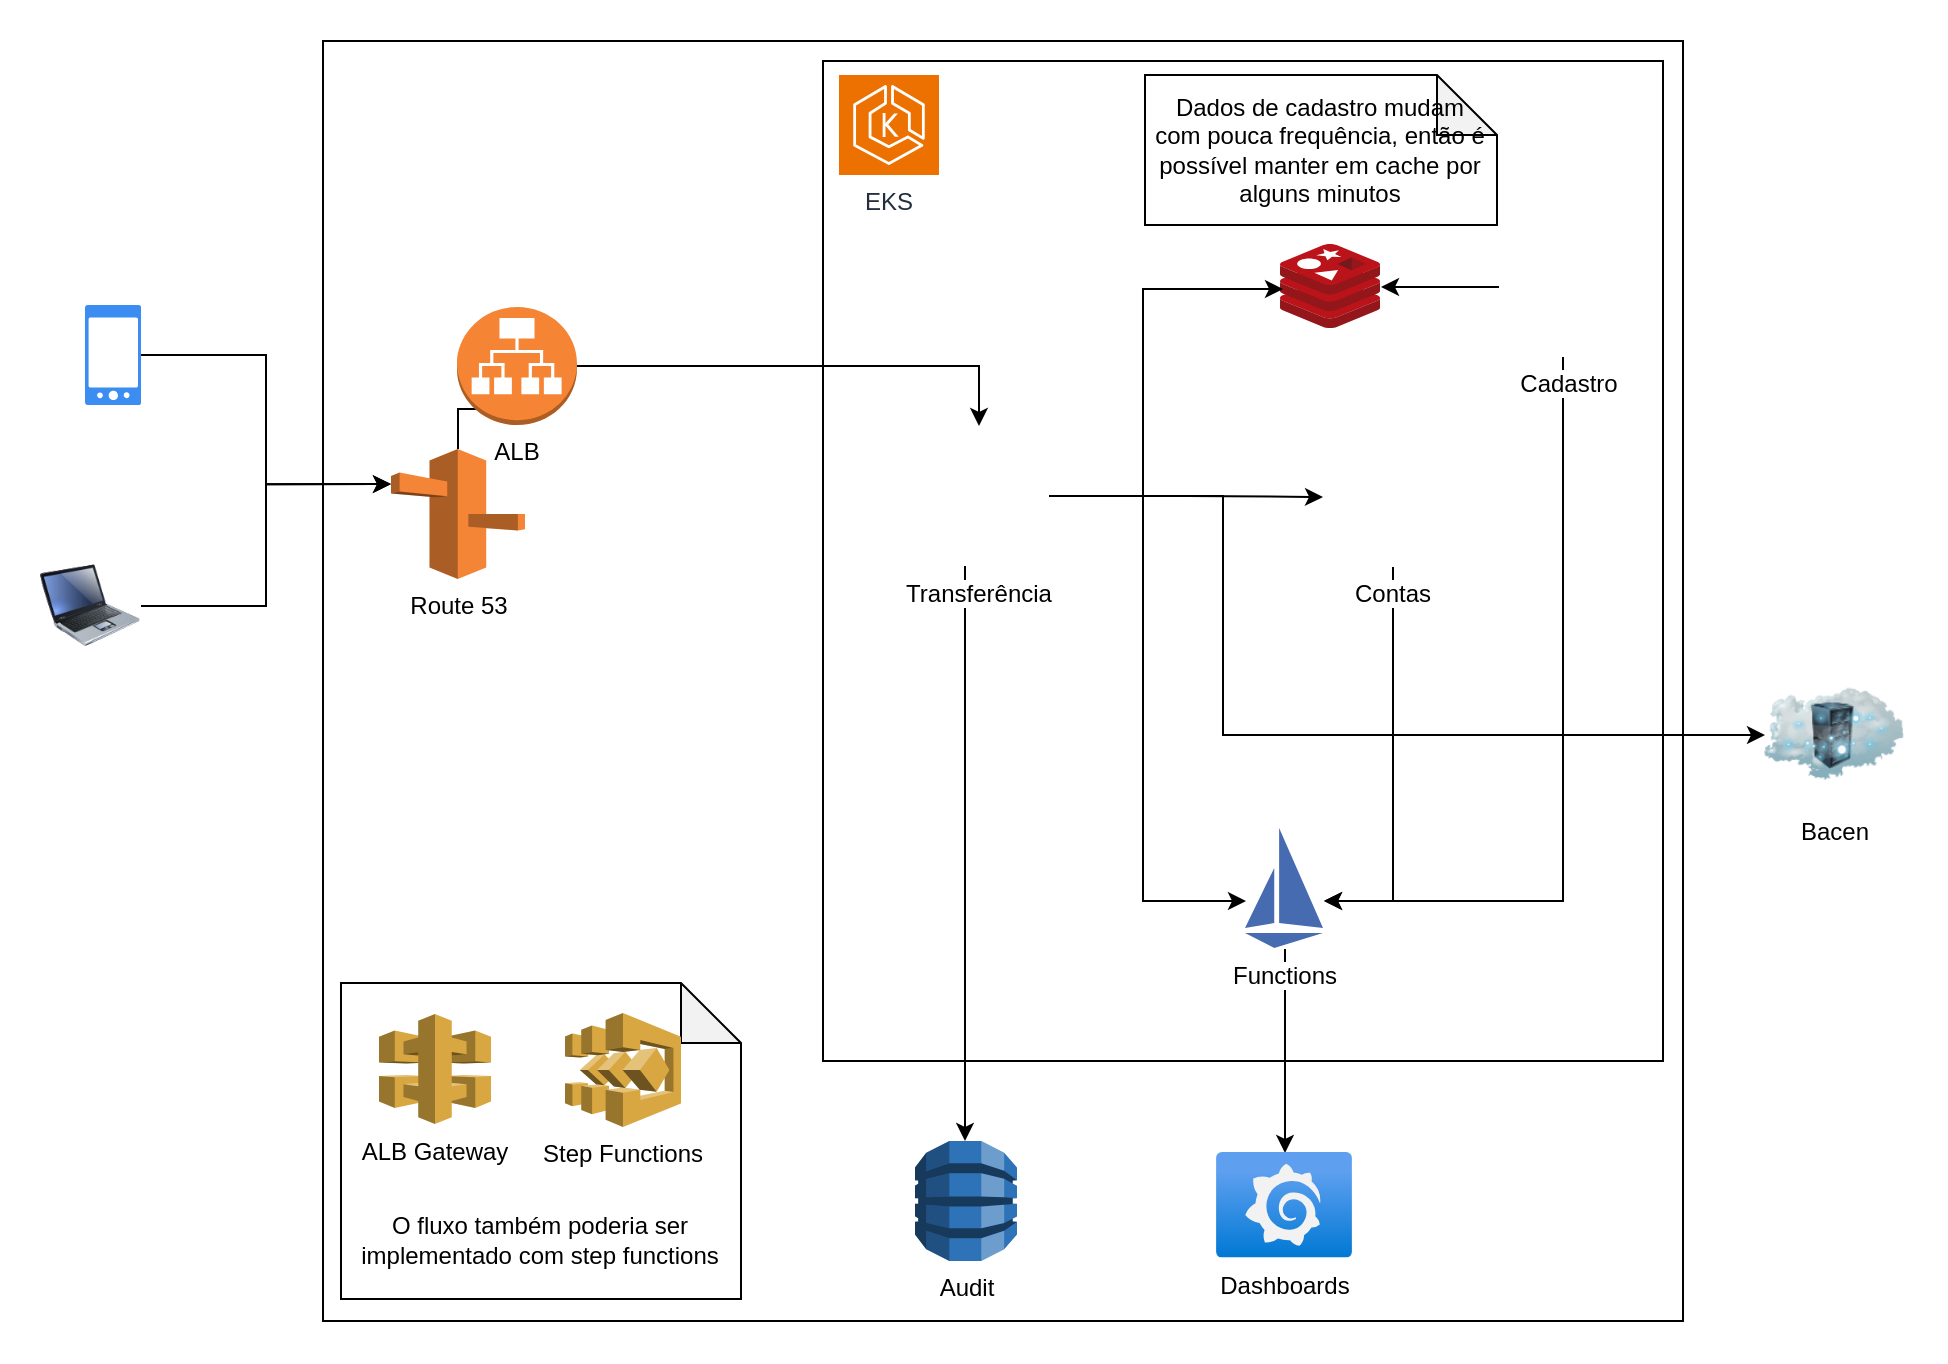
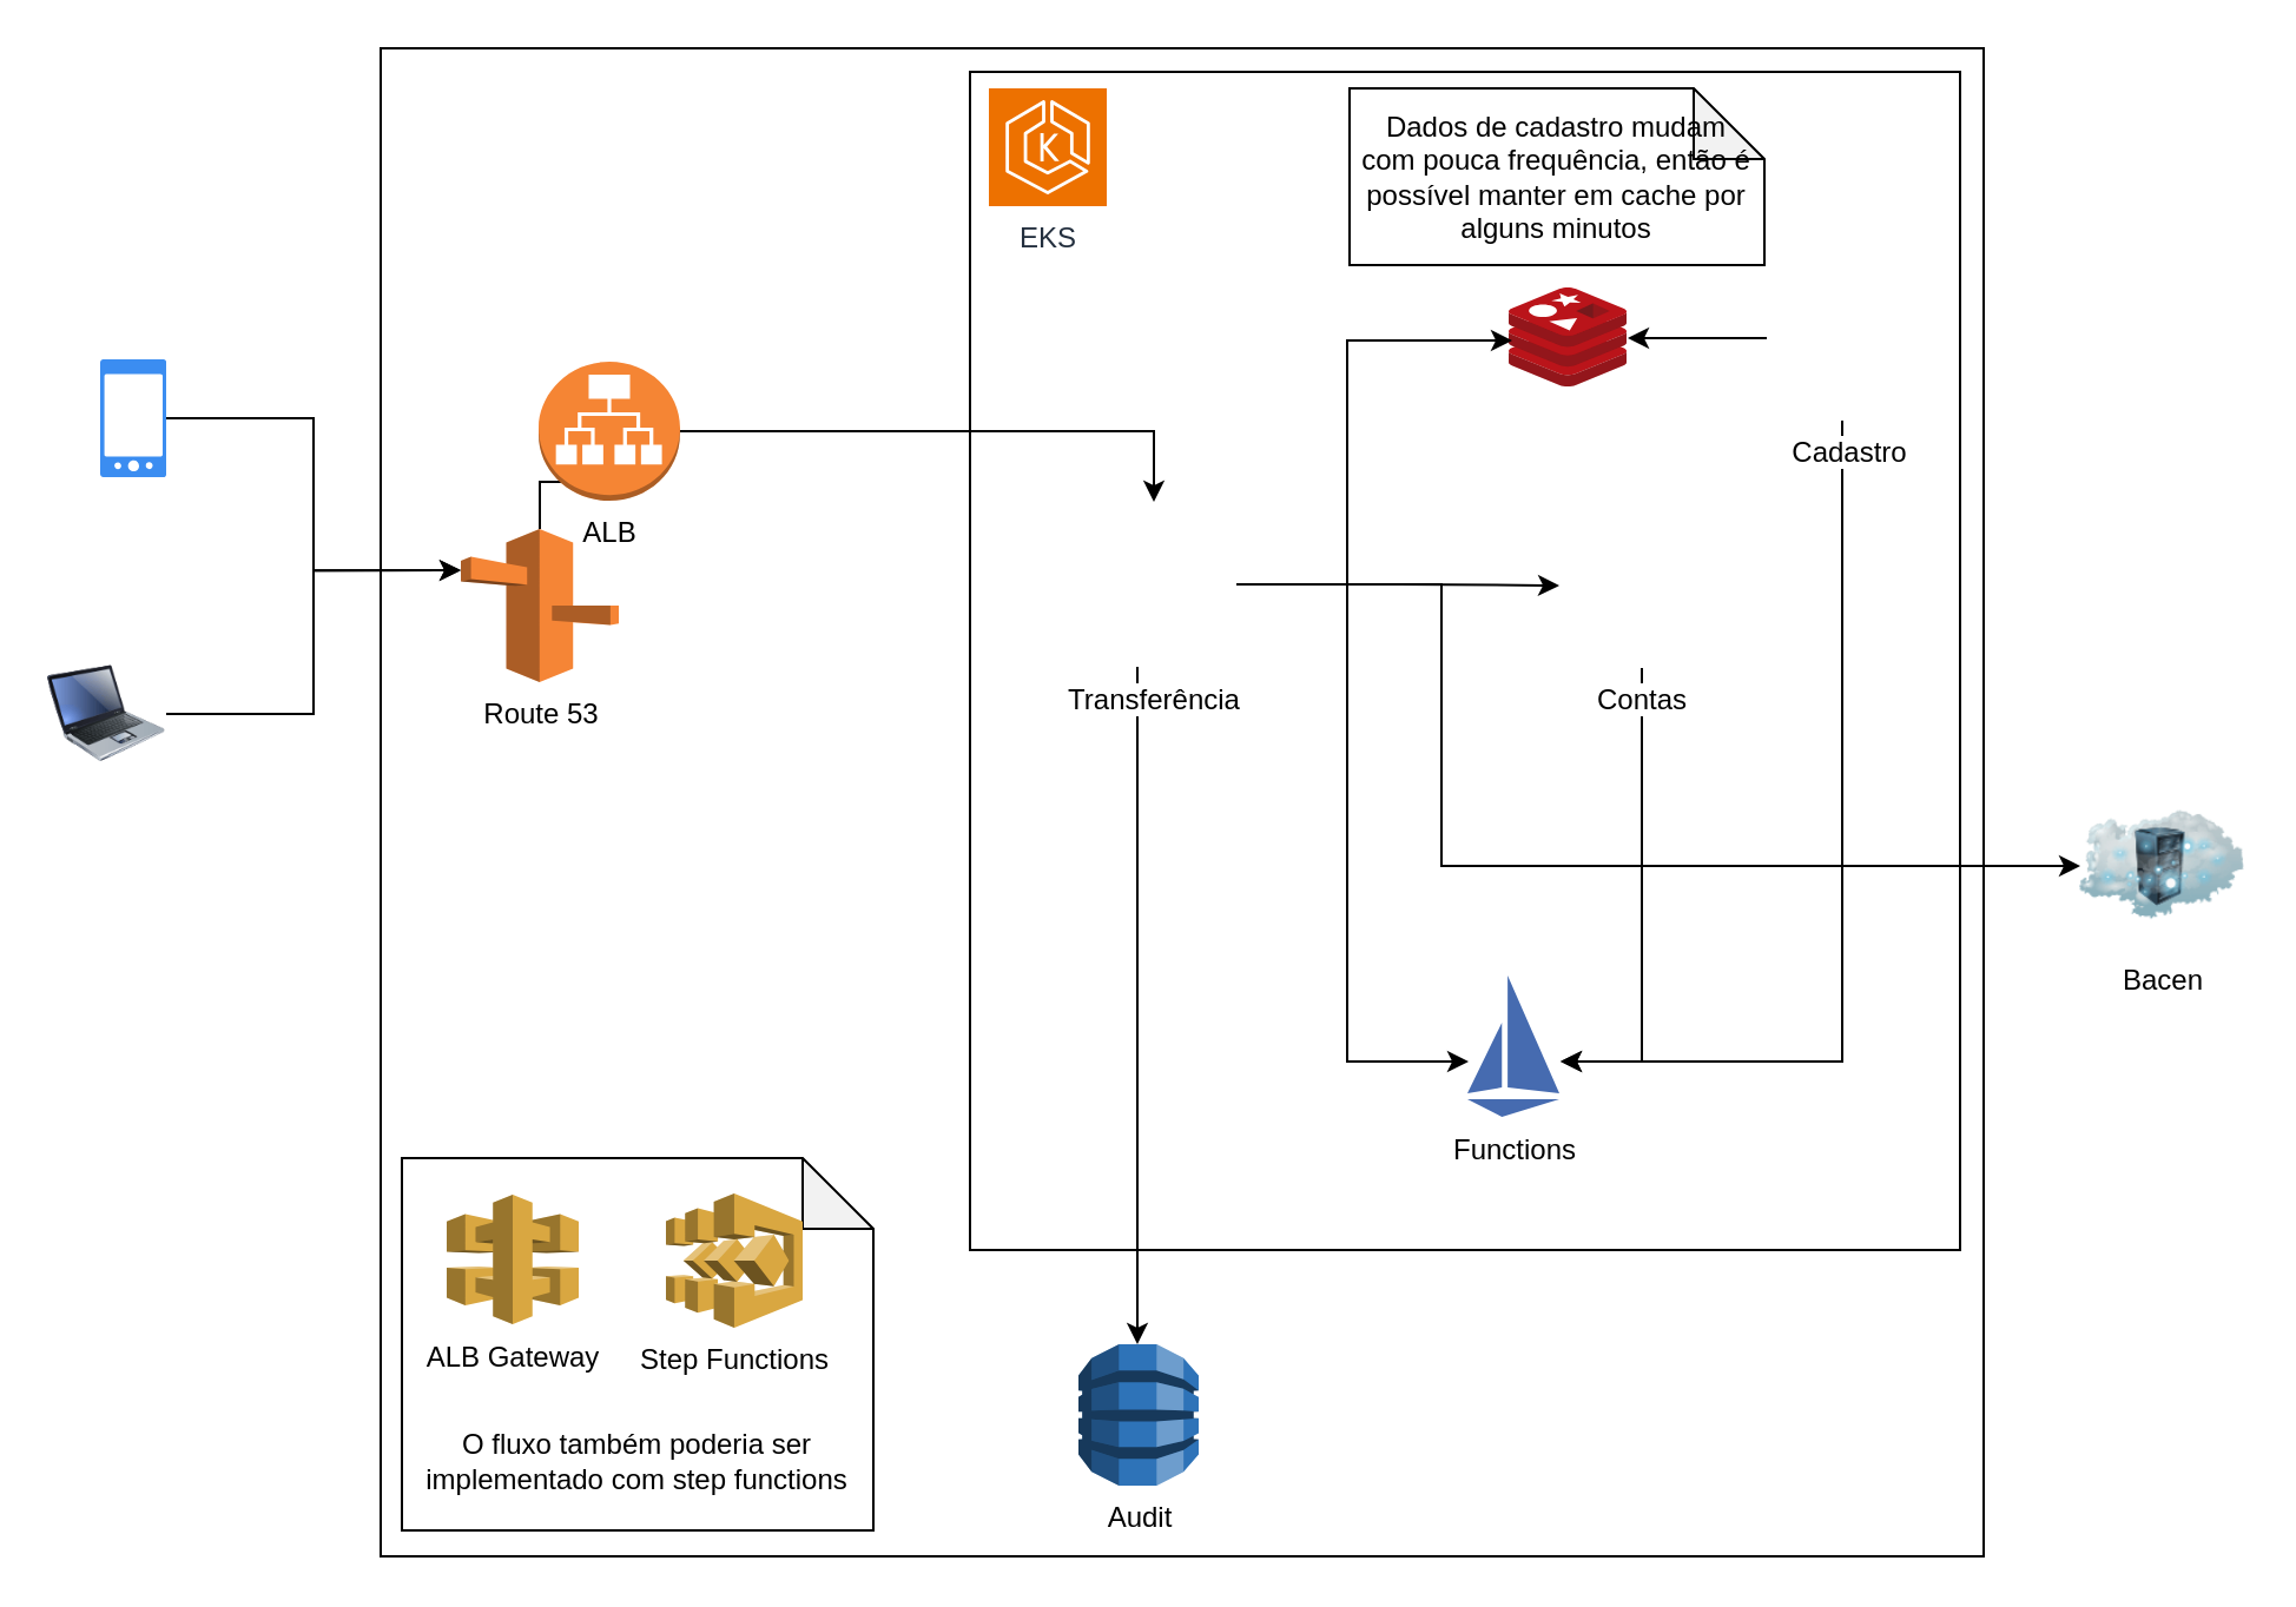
  <mxCell id="0" />
  <mxCell id="1" parent="0" />
  <mxCell id="2" value="" style="rounded=0;whiteSpace=wrap;html=1;container=0;fillColor=none;" vertex="1" parent="1"><mxGeometry x="161" y="20" width="680" height="640" as="geometry" /></mxCell>
  <mxCell id="3" value="" style="rounded=0;whiteSpace=wrap;html=1;container=0;fillColor=none;" vertex="1" parent="1"><mxGeometry x="411" y="30" width="420" height="500" as="geometry" /></mxCell>
  <mxCell id="4" style="edgeStyle=orthogonalEdgeStyle;rounded=0;orthogonalLoop=1;jettySize=auto;html=1;" edge="1" parent="1" source="8" target="13"><mxGeometry relative="1" as="geometry" /></mxCell>
  <mxCell id="5" style="edgeStyle=orthogonalEdgeStyle;rounded=0;orthogonalLoop=1;jettySize=auto;html=1;" edge="1" parent="1"><mxGeometry relative="1" as="geometry"><mxPoint x="482" y="282.5" as="sourcePoint" /><mxPoint x="482" y="570" as="targetPoint" /></mxGeometry></mxCell>
  <mxCell id="6" style="edgeStyle=orthogonalEdgeStyle;rounded=0;orthogonalLoop=1;jettySize=auto;html=1;" edge="1" parent="1" source="8" target="19"><mxGeometry relative="1" as="geometry"><Array as="points"><mxPoint x="571" y="248" /><mxPoint x="571" y="450" /></Array></mxGeometry></mxCell>
  <mxCell id="7" style="edgeStyle=orthogonalEdgeStyle;rounded=0;orthogonalLoop=1;jettySize=auto;html=1;" edge="1" parent="1" source="8" target="26"><mxGeometry relative="1" as="geometry"><Array as="points"><mxPoint x="611" y="248" /><mxPoint x="611" y="367" /></Array></mxGeometry></mxCell>
  <mxCell id="8" value="Transferência" style="shape=image;html=1;verticalAlign=top;verticalLabelPosition=bottom;labelBackgroundColor=#ffffff;imageAspect=0;aspect=fixed;image=https://cdn1.iconfinder.com/data/icons/unicons-line-vol-3/24/docker-128.png" parent="1" vertex="1"><mxGeometry x="454" y="212.5" width="70" height="70" as="geometry" /></mxCell>
  <mxCell id="9" style="edgeStyle=orthogonalEdgeStyle;rounded=0;orthogonalLoop=1;jettySize=auto;html=1;" edge="1" parent="1" source="11" target="16"><mxGeometry relative="1" as="geometry" /></mxCell>
  <mxCell id="10" style="edgeStyle=orthogonalEdgeStyle;rounded=0;orthogonalLoop=1;jettySize=auto;html=1;" edge="1" parent="1" source="11" target="19"><mxGeometry relative="1" as="geometry"><Array as="points"><mxPoint x="781" y="450" /></Array></mxGeometry></mxCell>
  <mxCell id="11" value="Cadastro" style="shape=image;html=1;verticalAlign=top;verticalLabelPosition=bottom;labelBackgroundColor=#ffffff;imageAspect=0;aspect=fixed;image=https://cdn1.iconfinder.com/data/icons/unicons-line-vol-3/24/docker-128.png" parent="1" vertex="1"><mxGeometry x="749" y="108" width="70" height="70" as="geometry" /></mxCell>
  <mxCell id="12" style="edgeStyle=orthogonalEdgeStyle;rounded=0;orthogonalLoop=1;jettySize=auto;html=1;" edge="1" parent="1" source="13" target="19"><mxGeometry relative="1" as="geometry"><mxPoint x="757" y="283" as="sourcePoint" /><mxPoint x="667.5" y="486" as="targetPoint" /><Array as="points"><mxPoint x="696" y="450" /></Array></mxGeometry></mxCell>
  <mxCell id="13" value="Contas" style="shape=image;html=1;verticalAlign=top;verticalLabelPosition=bottom;labelBackgroundColor=#ffffff;imageAspect=0;aspect=fixed;image=https://cdn1.iconfinder.com/data/icons/unicons-line-vol-3/24/docker-128.png" parent="1" vertex="1"><mxGeometry x="661" y="213" width="70" height="70" as="geometry" /></mxCell>
  <mxCell id="14" value="" style="image;html=1;image=img/lib/clip_art/computers/Laptop_128x128.png" parent="1" vertex="1"><mxGeometry x="20" y="275" width="50" height="55" as="geometry" /></mxCell>
  <mxCell id="15" value="" style="sketch=0;html=1;aspect=fixed;strokeColor=none;shadow=0;fillColor=#3B8DF1;verticalAlign=top;labelPosition=center;verticalLabelPosition=bottom;shape=mxgraph.gcp2.phone_android" parent="1" vertex="1"><mxGeometry x="42" y="152" width="28" height="50" as="geometry" /></mxCell>
  <mxCell id="16" value="" style="image;sketch=0;aspect=fixed;html=1;points=[];align=center;fontSize=12;image=img/lib/mscae/Cache_Redis_Product.svg;" parent="1" vertex="1"><mxGeometry x="640" y="122" width="50.01" height="42" as="geometry" /></mxCell>
  <mxCell id="17" value="Dados de cadastro mudam com&amp;nbsp;&lt;span style=&quot;background-color: initial;&quot;&gt;pouca frequência, então é possível manter em cache por alguns minutos&lt;/span&gt;" style="shape=note;whiteSpace=wrap;html=1;backgroundOutline=1;darkOpacity=0.05;" parent="1" vertex="1"><mxGeometry x="572" y="37" width="176" height="75" as="geometry" /></mxCell>
- <mxCell id="18" style="edgeStyle=orthogonalEdgeStyle;rounded=0;orthogonalLoop=1;jettySize=auto;html=1;" edge="1" parent="1" source="19" target="20"><mxGeometry relative="1" as="geometry" /></mxCell>
  <mxCell id="19" value="Functions" style="editableCssRules=.*;html=1;shape=image;verticalLabelPosition=bottom;labelBackgroundColor=#ffffff;verticalAlign=top;aspect=fixed;imageAspect=0;image=data:image/svg+xml,PHN2ZyB4bWxucz0iaHR0cDovL3d3dy53My5vcmcvMjAwMC9zdmciIHhtbG5zOnY9Imh0dHBzOi8vdmVjdGEuaW8vbmFubyIgd2lkdGg9IjE2MCIgaGVpZ2h0PSIyNDAiIHZpZXdCb3g9IjAgMCAxNjAgMjQwIj4mI3hhOwk8c3R5bGUgdHlwZT0idGV4dC9jc3MiPiYjeGE7CS5zdDB7ZmlsbDojNDY2YmIwO30mI3hhOwk8L3N0eWxlPiYjeGE7CTxwYXRoIGNsYXNzPSJzdDAiIGQ9Ik02MCAyNDBMMCAyMTBoMTYwem0wLTE2MEwwIDIwMGw2MC0xMHpNNzAgMHYxOTBsOTAgMTB6Ii8+JiN4YTs8L3N2Zz4=;fontColor=default;" parent="1" vertex="1"><mxGeometry x="622.5" y="414" width="39" height="60" as="geometry" /></mxCell>
- <mxCell id="20" value="Dashboards" style="image;aspect=fixed;html=1;points=[];align=center;fontSize=12;image=img/lib/azure2/other/Grafana.svg;" parent="1" vertex="1"><mxGeometry x="608" y="576" width="68" height="52.8" as="geometry" /></mxCell>
  <mxCell id="21" value="Audit" style="outlineConnect=0;dashed=0;verticalLabelPosition=bottom;verticalAlign=top;align=center;html=1;shape=mxgraph.aws3.dynamo_db;fillColor=#2E73B8;gradientColor=none;" parent="1" vertex="1"><mxGeometry x="457" y="570" width="51" height="60" as="geometry" /></mxCell>
  <mxCell id="22" value="Route 53" style="outlineConnect=0;dashed=0;verticalLabelPosition=bottom;verticalAlign=top;align=center;html=1;shape=mxgraph.aws3.route_53;fillColor=#F58536;gradientColor=none;" parent="1" vertex="1"><mxGeometry x="195" y="224" width="67" height="65" as="geometry" /></mxCell>
  <mxCell id="23" value="&lt;div&gt;&lt;br&gt;&lt;/div&gt;&lt;div&gt;&lt;br&gt;&lt;/div&gt;&lt;div&gt;&lt;br&gt;&lt;/div&gt;&lt;div&gt;&lt;br&gt;&lt;/div&gt;&lt;div&gt;&lt;br&gt;&lt;/div&gt;&lt;div&gt;&lt;br&gt;&lt;/div&gt;&lt;div&gt;&lt;br&gt;&lt;/div&gt;&lt;div&gt;&lt;span style=&quot;text-wrap: nowrap;&quot;&gt;O fluxo também poderia&amp;nbsp;&lt;/span&gt;&lt;span style=&quot;text-wrap: nowrap; background-color: initial;&quot;&gt;ser&lt;/span&gt;&lt;/div&gt;&lt;div&gt;&lt;span style=&quot;text-wrap: nowrap; background-color: initial;&quot;&gt;implementado&amp;nbsp;&lt;/span&gt;&lt;span style=&quot;background-color: initial; text-wrap: nowrap;&quot;&gt;com&amp;nbsp;&lt;/span&gt;&lt;span style=&quot;background-color: initial; text-wrap: nowrap;&quot;&gt;step functions&lt;/span&gt;&lt;/div&gt;" style="shape=note;whiteSpace=wrap;html=1;backgroundOutline=1;darkOpacity=0.05;" vertex="1" parent="1"><mxGeometry x="170" y="491" width="200" height="158" as="geometry" /></mxCell>
  <mxCell id="24" value="Step Functions" style="outlineConnect=0;dashed=0;verticalLabelPosition=bottom;verticalAlign=top;align=center;html=1;shape=mxgraph.aws3.step_functions;fillColor=#D9A741;gradientColor=none;" vertex="1" parent="1"><mxGeometry x="282" y="506" width="58" height="57" as="geometry" /></mxCell>
  <mxCell id="25" value="ALB Gateway" style="outlineConnect=0;dashed=0;verticalLabelPosition=bottom;verticalAlign=top;align=center;html=1;shape=mxgraph.aws3.api_gateway;fillColor=#D9A741;gradientColor=none;" vertex="1" parent="1"><mxGeometry x="189.01" y="506.5" width="56" height="55" as="geometry" /></mxCell>
  <mxCell id="26" value="Bacen" style="image;html=1;image=img/lib/clip_art/networking/Cloud_Rack_128x128.png" vertex="1" parent="1"><mxGeometry x="882" y="332" width="70" height="70" as="geometry" /></mxCell>
  <mxCell id="27" style="edgeStyle=orthogonalEdgeStyle;rounded=0;orthogonalLoop=1;jettySize=auto;html=1;entryX=0;entryY=0.27;entryDx=0;entryDy=0;entryPerimeter=0;" edge="1" parent="1" source="15" target="22"><mxGeometry relative="1" as="geometry" /></mxCell>
  <mxCell id="28" style="edgeStyle=orthogonalEdgeStyle;rounded=0;orthogonalLoop=1;jettySize=auto;html=1;entryX=0;entryY=0.27;entryDx=0;entryDy=0;entryPerimeter=0;" edge="1" parent="1" source="14" target="22"><mxGeometry relative="1" as="geometry" /></mxCell>
  <mxCell id="29" style="edgeStyle=orthogonalEdgeStyle;rounded=0;orthogonalLoop=1;jettySize=auto;html=1;" edge="1" parent="1" source="22" target="33"><mxGeometry relative="1" as="geometry"><mxPoint x="319" y="247" as="targetPoint" /></mxGeometry></mxCell>
  <mxCell id="30" value="EKS" style="sketch=0;points=[[0,0,0],[0.25,0,0],[0.5,0,0],[0.75,0,0],[1,0,0],[0,1,0],[0.25,1,0],[0.5,1,0],[0.75,1,0],[1,1,0],[0,0.25,0],[0,0.5,0],[0,0.75,0],[1,0.25,0],[1,0.5,0],[1,0.75,0]];outlineConnect=0;fontColor=#232F3E;fillColor=#ED7100;strokeColor=#ffffff;dashed=0;verticalLabelPosition=bottom;verticalAlign=top;align=center;html=1;fontSize=12;fontStyle=0;aspect=fixed;shape=mxgraph.aws4.resourceIcon;resIcon=mxgraph.aws4.eks;" vertex="1" parent="1"><mxGeometry x="419" y="37" width="50" height="50" as="geometry" /></mxCell>
  <mxCell id="31" style="edgeStyle=orthogonalEdgeStyle;rounded=0;orthogonalLoop=1;jettySize=auto;html=1;entryX=0.02;entryY=0.524;entryDx=0;entryDy=0;entryPerimeter=0;" edge="1" parent="1" source="8" target="16"><mxGeometry relative="1" as="geometry"><Array as="points"><mxPoint x="571" y="248" /><mxPoint x="571" y="144" /></Array></mxGeometry></mxCell>
  <mxCell id="32" style="edgeStyle=orthogonalEdgeStyle;rounded=0;orthogonalLoop=1;jettySize=auto;html=1;" edge="1" parent="1" source="33" target="8"><mxGeometry relative="1" as="geometry" /></mxCell>
  <mxCell id="33" value="ALB" style="outlineConnect=0;dashed=0;verticalLabelPosition=bottom;verticalAlign=top;align=center;html=1;shape=mxgraph.aws3.application_load_balancer;fillColor=#F58534;gradientColor=none;" vertex="1" parent="1"><mxGeometry x="228" y="153" width="60" height="59" as="geometry" /></mxCell>
